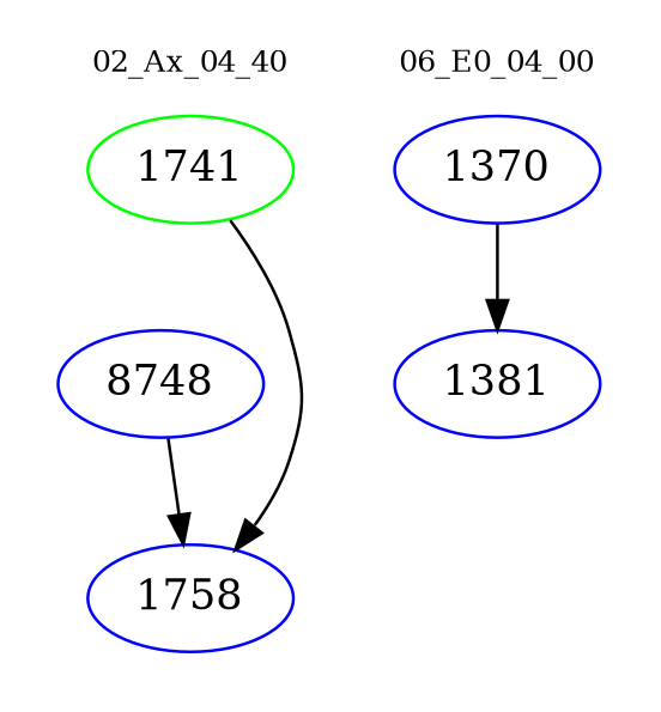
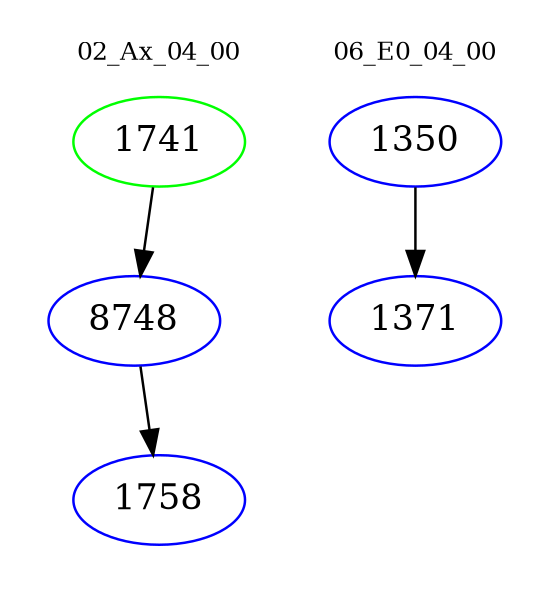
  digraph {
    node [color=blue]
    edge [color=black]
    n1 [color=green label=1741]
    n2 [label=8748]
    n3 [label=1758]
-   n4 [label=1370]
-   n5 [label=1381]
+   n4 [label=1350]
+   n5 [label=1371]
    subgraph cluster_1 {
      color=white
      fontsize=10
-     label="02_Ax_04_40"
+     label="02_Ax_04_00"
      n1
      n2
      n3
    }
    subgraph cluster_2 {
      color=white
      fontsize=10
      label="06_E0_04_00"
      n4
      n5
    }
-   n1 -> n3
+   n1 -> n2
    n2 -> n3
    n4 -> n5
  }
